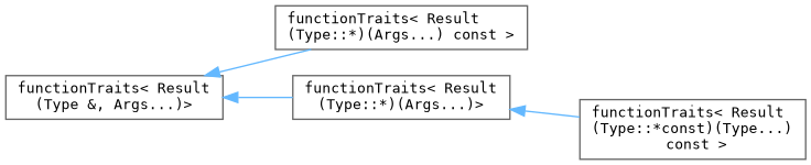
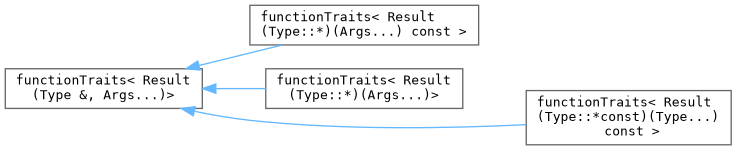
  digraph {
    fontname="DejaVu Sans Mono"
    rankdir=LR
    node [color=grey40 fillcolor=white fontname="DejaVu Sans Mono" fontsize=10 shape=box style=filled]
    edge [color=steelblue1 dir=back fontname="DejaVu Sans Mono" fontsize=10 labelfontname=Helvetica labelfontsize=10 style=solid]
    n1 [height=0.2 label="functionTraits\< Result\l(Type &, Args...)\>" width=0.4]
    n2 [height=0.2 label="functionTraits\< Result\l(Type::*)(Args...) const \>" width=0.4]
    n3 [height=0.2 label="functionTraits\< Result\l(Type::*)(Args...)\>" width=0.4]
    n4 [height=0.2 label="functionTraits\< Result\l(Type::*const)(Type...)\l const \>" width=0.4]
    n1 -> n2
    n1 -> n3
-   n3 -> n4
+   n1 -> n4
  }
